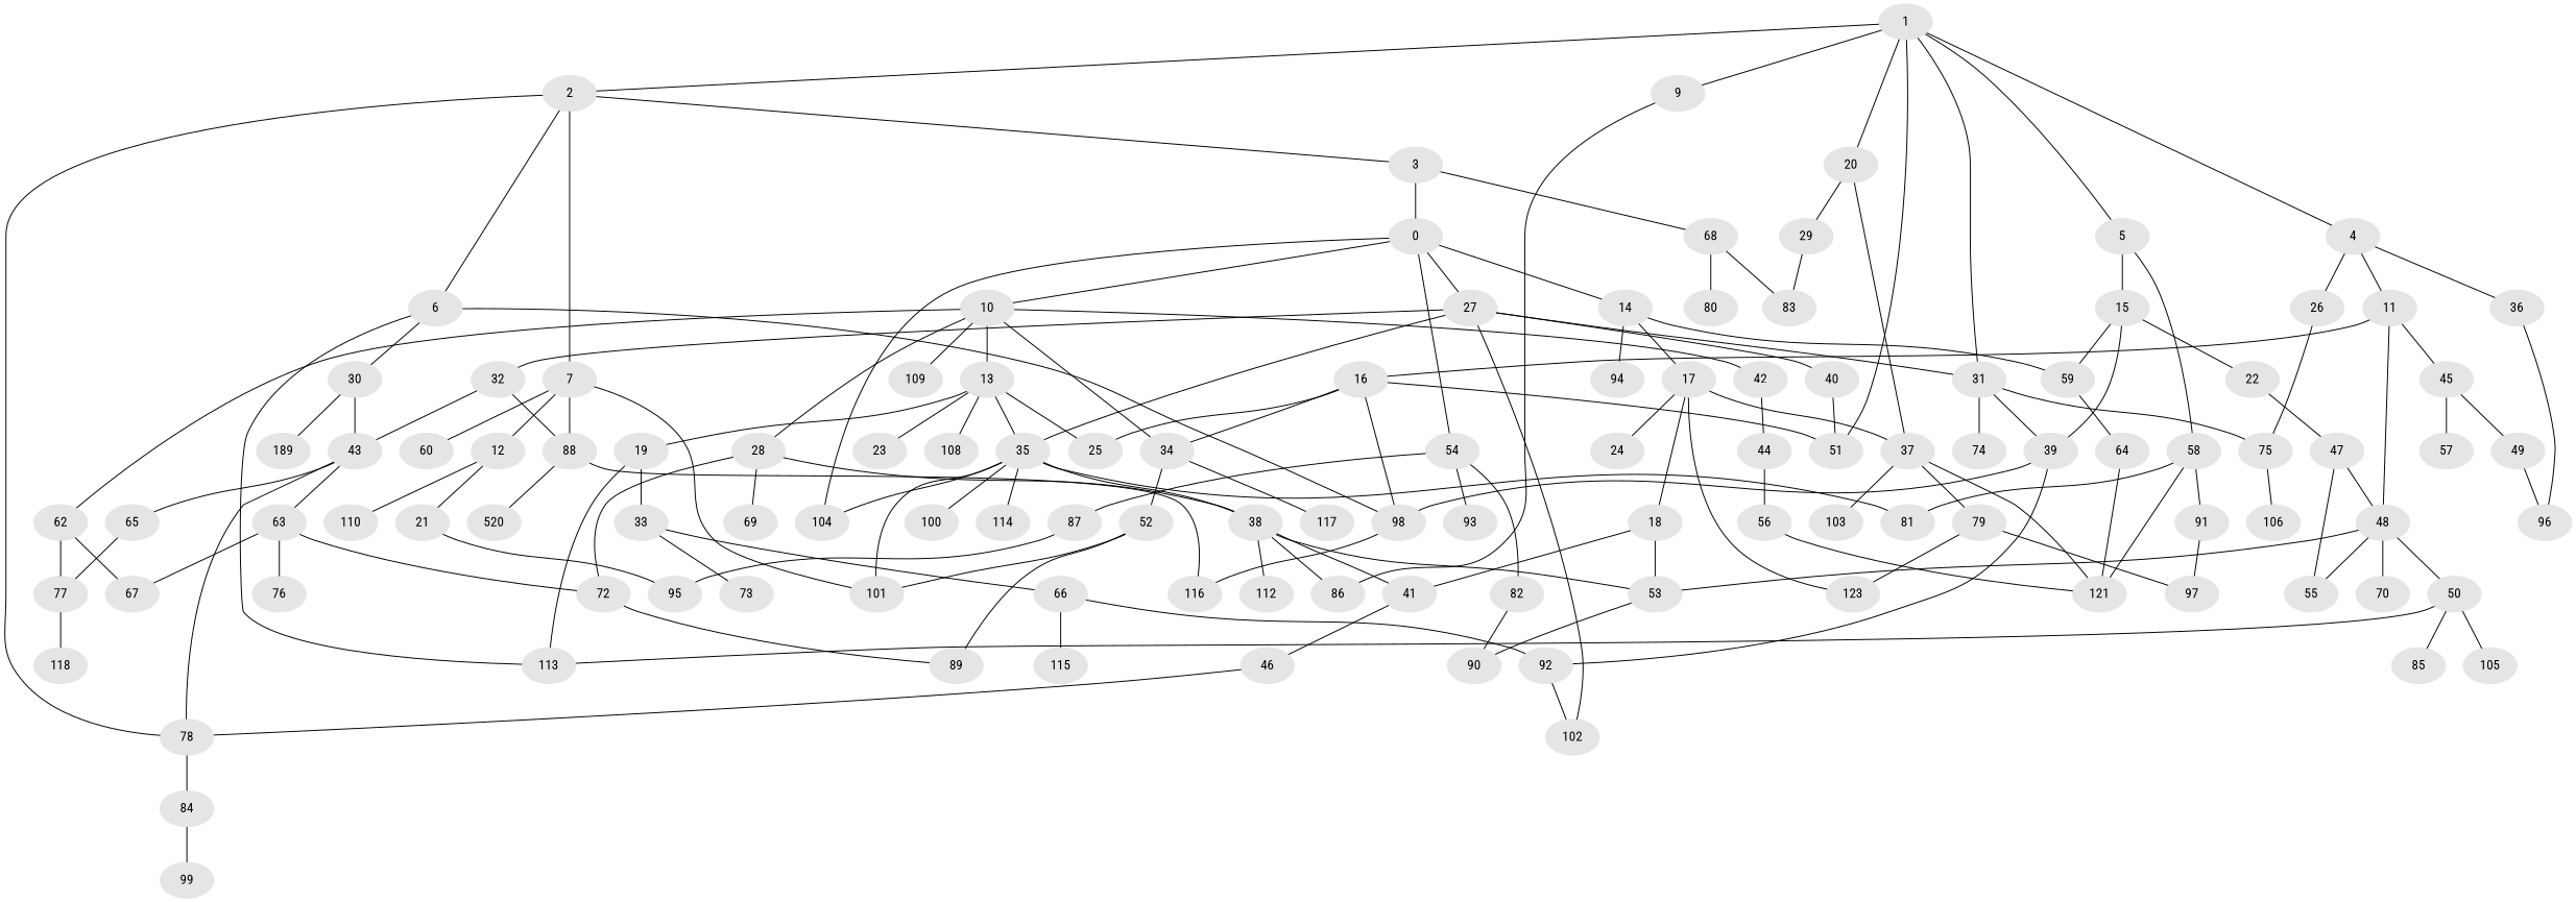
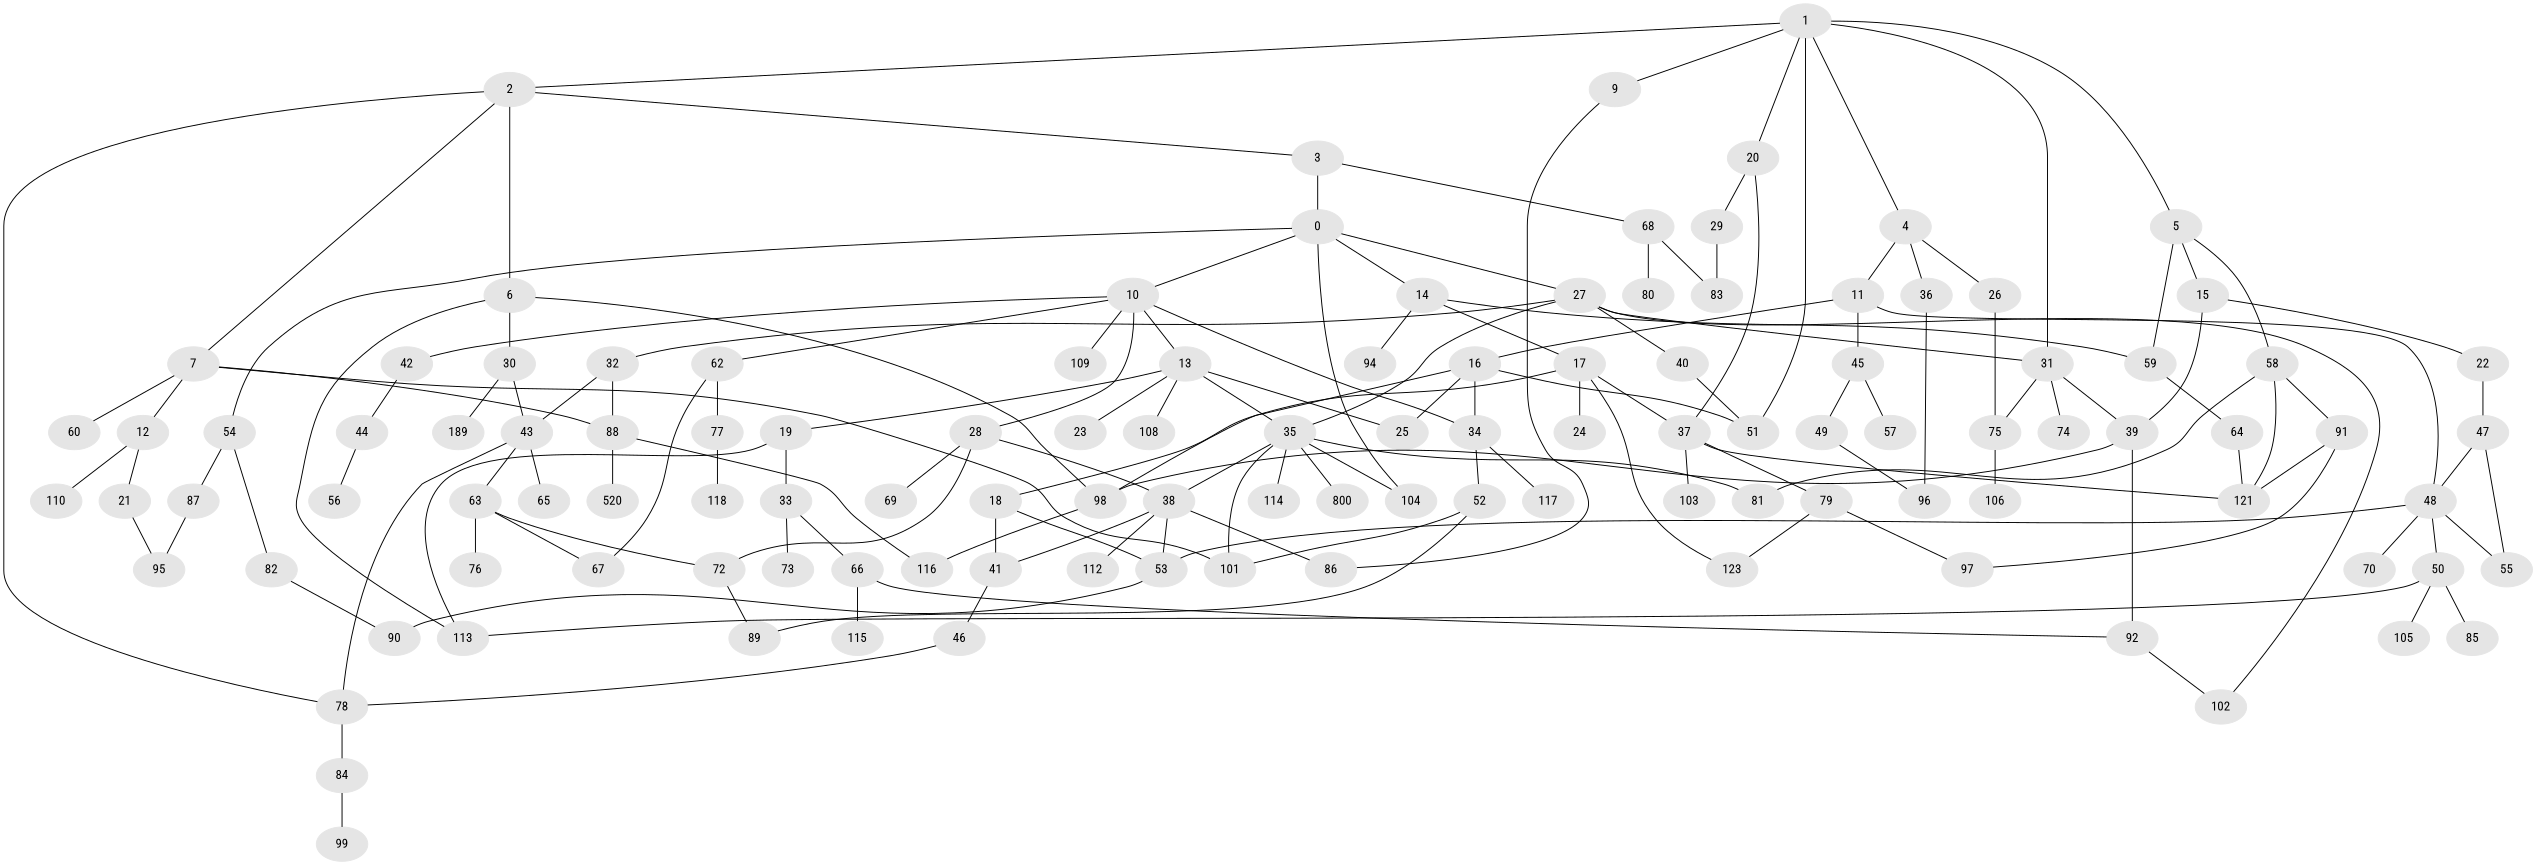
  graph {
    fontname="Roboto Condensed"
    node [color=gray90 fontname="Roboto Condensed" style=filled]
    edge [fontname="Roboto Condensed"]
    1
    2
    4
    5
    9
    20
    51
    31
    3
    6
    7
    78
    11
    26
    36
    15
    58
    59
    86
    37
    29
    n22 [label=0]
    68
    30
    98
    113
    12
    60
    88
    101
    84
    10
    14
    27
    54
    104
    83
    80
    16
    45
    48
    75
    96
    22
    39
    81
    121
    91
    64
    43
    n51 [label=189]
    116
    21
    110
    n55 [label=520]
    13
    28
    34
    42
    62
    109
    17
    94
    35
    32
    40
    102
    82
    87
-   93
    19
    23
    25
    108
    38
    69
    72
    52
    117
    44
    67
    77
    49
    57
    53
    55
    50
    70
    95
    33
-   100
+   100 [label=800]
    114
    18
    24
    123
    47
    92
    41
    79
    103
    46
    90
    66
    73
    106
    74
    112
    89
    63
    65
    115
    97
    56
    76
    85
    105
    118
    99
    1 -- 2
    1 -- 4
    1 -- 5
    1 -- 9
    1 -- 20
    1 -- 51
    1 -- 31
    2 -- 3
    2 -- 6
    2 -- 7
    2 -- 78
    4 -- 11
    4 -- 26
    4 -- 36
    5 -- 15
    5 -- 58
-   15 -- 59
+   5 -- 59
    9 -- 86
    20 -- 37
    20 -- 29
    31 -- 75
    31 -- 39
    31 -- 74
    3 -- n22
    3 -- 68
    6 -- 30
    6 -- 98
    6 -- 113
    7 -- 12
    7 -- 60
    7 -- 88
    7 -- 101
    78 -- 84
    11 -- 16
    11 -- 45
    11 -- 48
    26 -- 75
    36 -- 96
    15 -- 22
    15 -- 39
    58 -- 81
    58 -- 121
    58 -- 91
    59 -- 64
    37 -- 121
    37 -- 79
    37 -- 103
    29 -- 83
    n22 -- 10
    n22 -- 14
    n22 -- 27
    n22 -- 54
    n22 -- 104
    68 -- 83
    68 -- 80
    30 -- 43
    30 -- n51
    98 -- 116
    12 -- 21
    12 -- 110
    88 -- 116
    88 -- n55
    84 -- 99
    10 -- 13
    10 -- 28
    10 -- 34
    10 -- 42
    10 -- 62
    10 -- 109
    14 -- 59
    14 -- 17
    14 -- 94
    27 -- 31
    27 -- 35
    27 -- 32
    27 -- 40
    27 -- 102
    54 -- 82
    54 -- 87
-   54 -- 93
    16 -- 51
    16 -- 98
    16 -- 34
    16 -- 25
    45 -- 49
    45 -- 57
    48 -- 53
    48 -- 55
    48 -- 50
    48 -- 70
    75 -- 106
    22 -- 47
    39 -- 98
    39 -- 92
    91 -- 97
    64 -- 121
    43 -- 78
    43 -- 63
    43 -- 65
    21 -- 95
    13 -- 35
    13 -- 19
    13 -- 23
    13 -- 25
    13 -- 108
    28 -- 38
    28 -- 69
    28 -- 72
    34 -- 52
    34 -- 117
    42 -- 44
    62 -- 67
    62 -- 77
    17 -- 37
    17 -- 18
    17 -- 24
    17 -- 123
    35 -- 101
    35 -- 104
    35 -- 81
    35 -- 38
    35 -- 100
    35 -- 114
    32 -- 88
    32 -- 43
    40 -- 51
    82 -- 90
    87 -- 95
    19 -- 113
    19 -- 33
    38 -- 86
    38 -- 53
    38 -- 41
    38 -- 112
    72 -- 89
    52 -- 101
    52 -- 89
    44 -- 56
    77 -- 118
    49 -- 96
    53 -- 90
    50 -- 113
    50 -- 85
    50 -- 105
    33 -- 66
    33 -- 73
    18 -- 53
    18 -- 41
    47 -- 48
    47 -- 55
    92 -- 102
    41 -- 46
    79 -- 123
    79 -- 97
    46 -- 78
    66 -- 92
    66 -- 115
    63 -- 72
    63 -- 67
    63 -- 76
-   65 -- 77
-   56 -- 121
+   91 -- 121
  }
